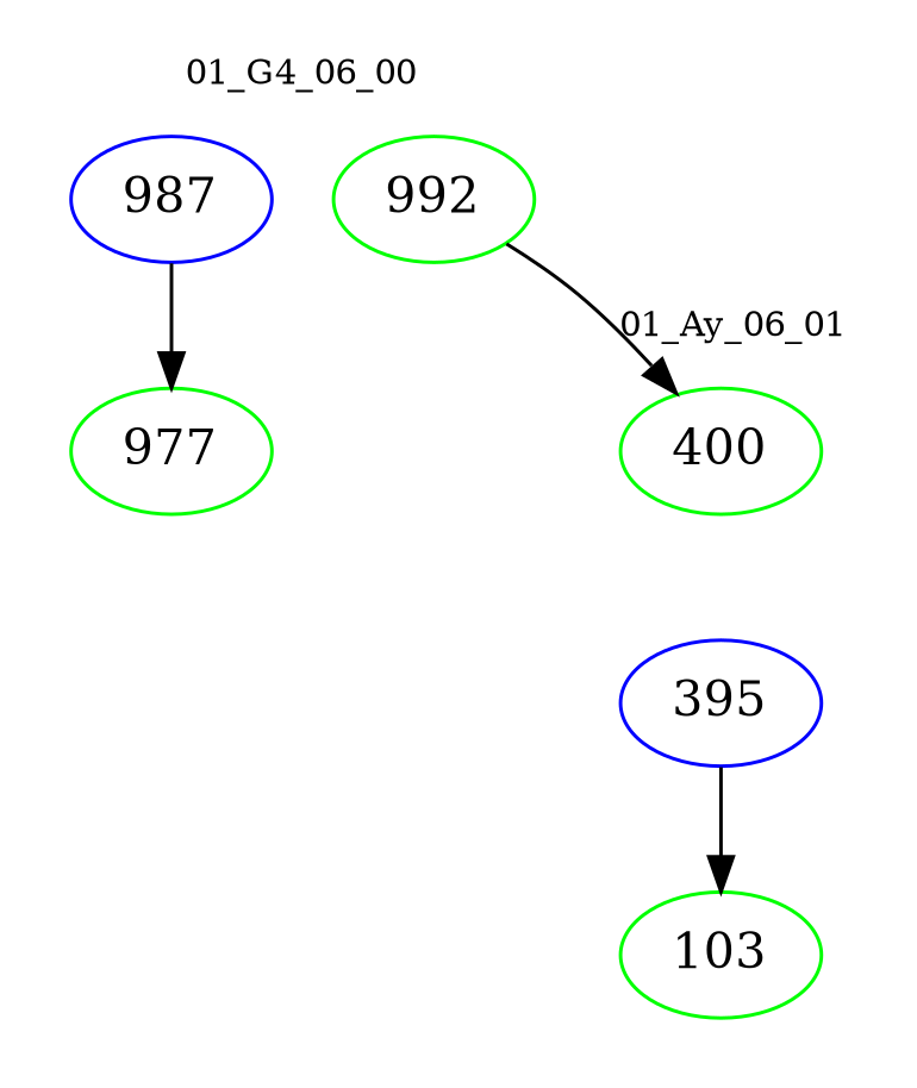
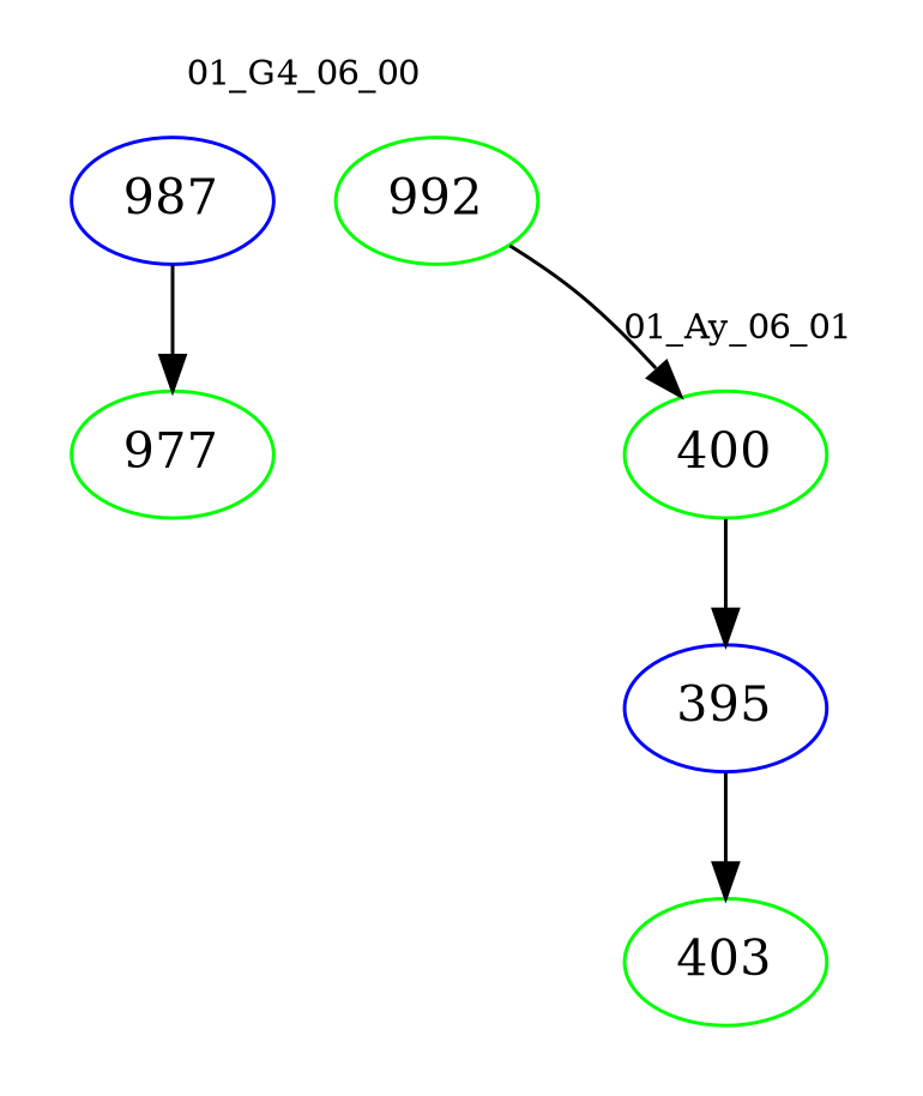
  digraph {
    node [color=green]
    edge [color=black]
    n1 [label=400]
    n2 [color=blue label=395]
-   n3 [label=103]
+   n3 [label=403]
    n4 [label=992]
    n5 [color=blue label=987]
    n6 [label=977]
    subgraph cluster_1 {
      color=white
      fontsize=10
      label="01_Ay_06_01"
      n1
      n2
      n3
    }
    subgraph cluster_2 {
      color=white
      fontsize=10
      label="01_G4_06_00"
      n4
      n5
      n6
    }
+   n1 -> n2
    n2 -> n3
    n4 -> n1
    n5 -> n6
  }
